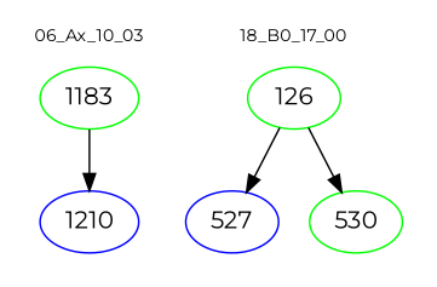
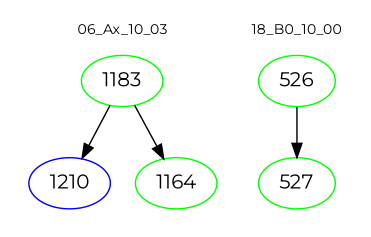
  digraph {
    fontname=Montserrat
    node [color=green fontname=Montserrat]
    edge [color=black fontname=Montserrat]
    n1 [label=1183]
    n2 [color=blue label=1210]
-   n4 [label=126]
-   n5 [color=blue label=527]
-   n6 [label=530]
+   n3 [label=1164]
+   n4 [label=526]
+   n5 [label=527]
    subgraph cluster_1 {
      color=white
      fontsize=10
      label="06_Ax_10_03"
      n1
      n2
+     n3
    }
    subgraph cluster_2 {
      color=white
      fontsize=10
-     label="18_B0_17_00"
+     label="18_B0_10_00"
      n4
      n5
-     n6
    }
    n1 -> n2
+   n1 -> n3
    n4 -> n5
-   n4 -> n6
  }
